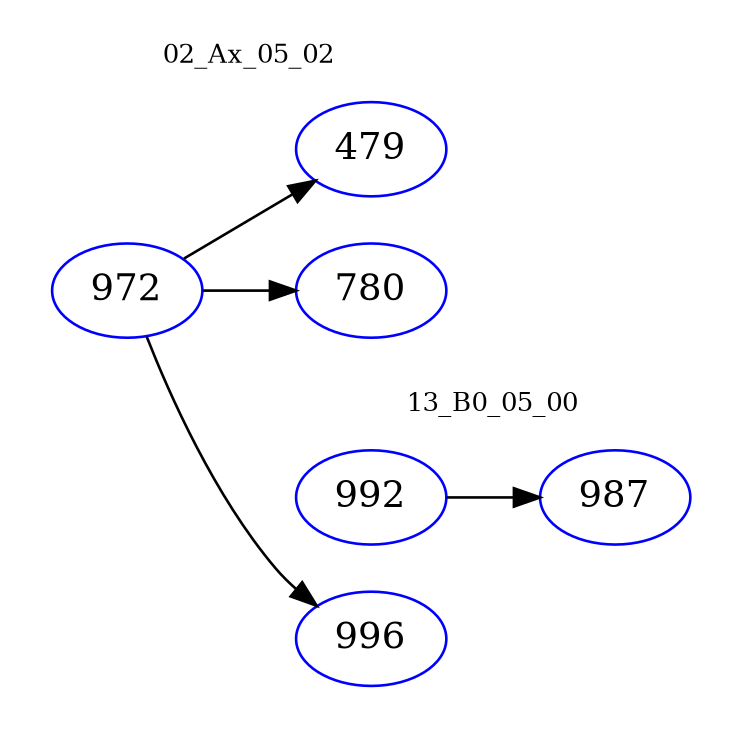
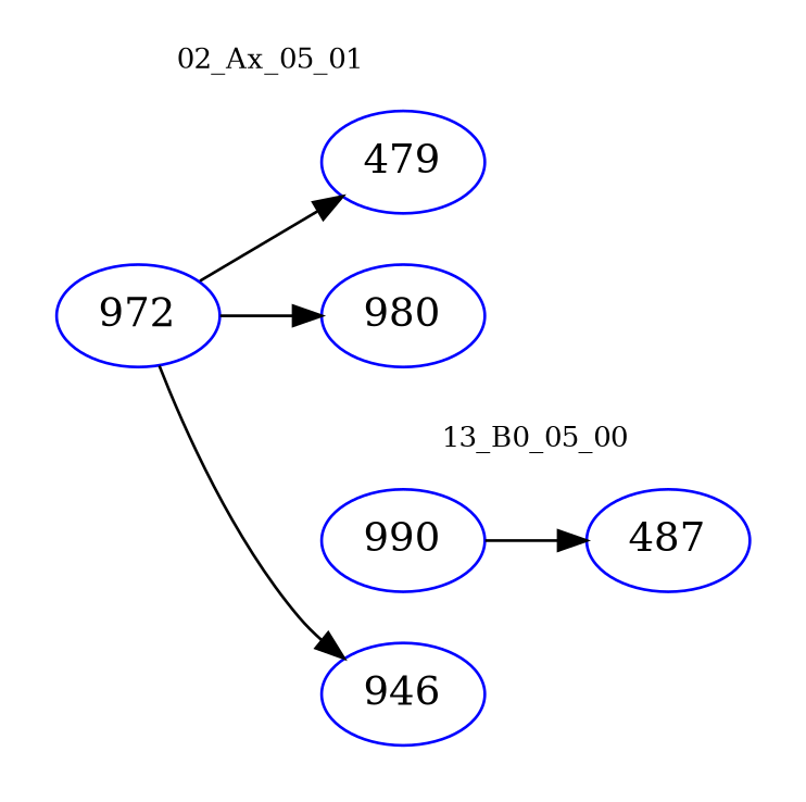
  digraph {
    rankdir=LR
    node [color=blue]
    edge [color=black]
    n1 [label=972]
-   n2 [label=780]
+   n2 [label=980]
    n3 [label=479]
-   n4 [label=992]
-   n5 [label=987]
-   n6 [label=996]
+   n4 [label=990]
+   n5 [label=487]
+   n6 [label=946]
    subgraph cluster_1 {
      color=white
      fontsize=10
-     label="02_Ax_05_02"
+     label="02_Ax_05_01"
      n1
      n2
      n3
    }
    subgraph cluster_2 {
      color=white
      fontsize=10
      label="13_B0_05_00"
      n4
      n5
      n6
    }
    n1 -> n2
    n1 -> n3
    n1 -> n6
    n4 -> n5
  }
